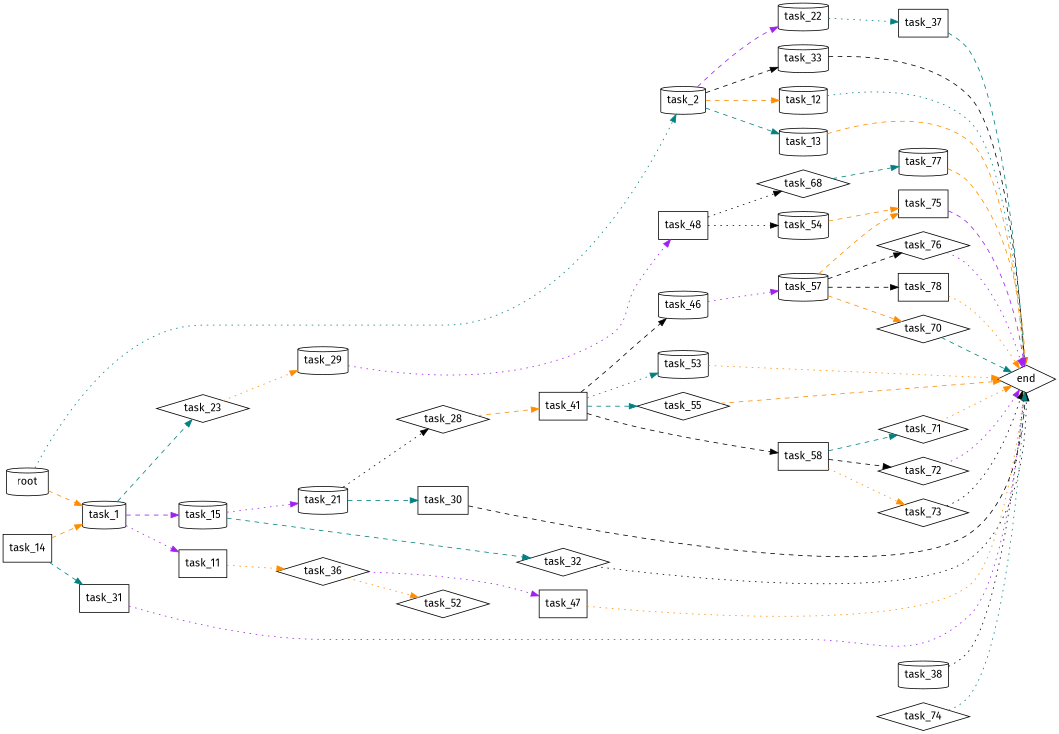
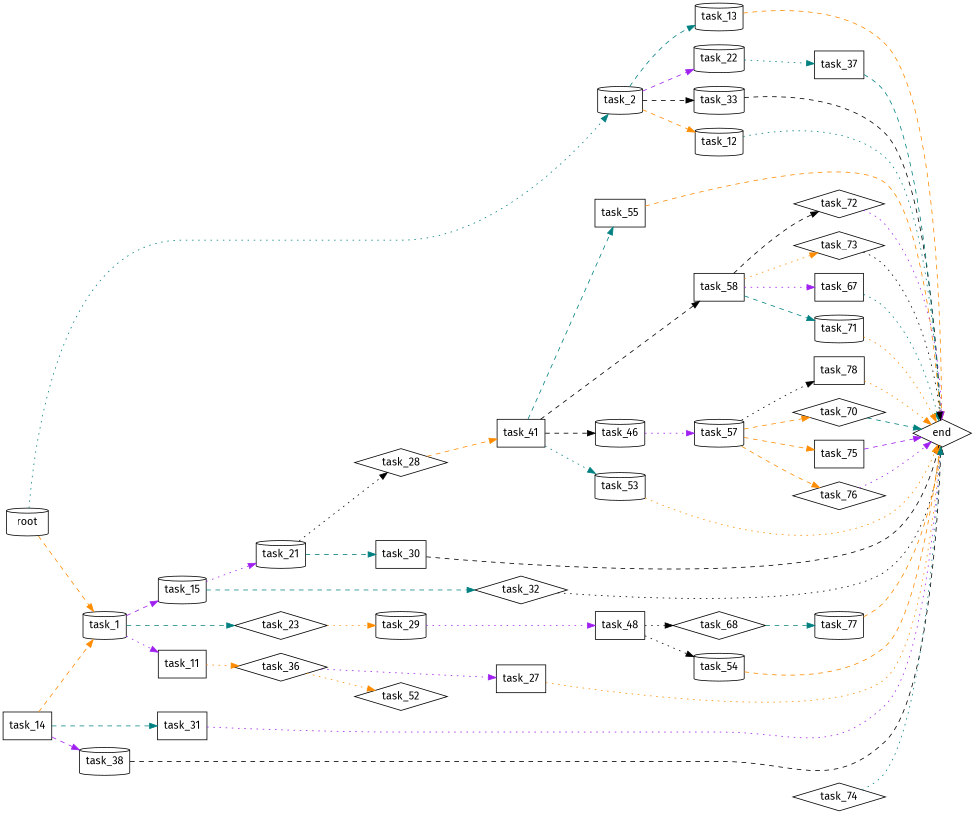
  digraph {
    fontname="Fira Sans"
    rankdir=LR
    node [fontname="Fira Sans" shape=cylinder]
    edge [color=darkorange fontname="Fira Sans" style=dashed]
    root
    task_1
    task_2
    task_11 [shape=box]
    task_15
    task_23 [shape=diamond]
    task_12
    task_13
    task_22
    task_33
    task_36 [shape=diamond]
    task_14 [shape=box]
    task_31 [shape=box]
    task_38
    task_21
    task_32 [shape=diamond]
    task_29
    end [shape=diamond]
    task_37 [shape=box]
-   task_47 [shape=box]
+   task_47 [shape=box label=task_27]
    task_52 [shape=diamond]
    task_28 [shape=diamond]
    task_30 [shape=box]
    task_48 [shape=box]
    task_41 [shape=box]
    task_46
    task_53
-   task_55 [shape=diamond]
+   task_55 [shape=box]
    task_58 [shape=box]
    task_54
    task_68 [shape=diamond]
    task_57
-   task_71 [shape=diamond]
+   task_67 [shape=box]
+   task_71
    task_72 [shape=diamond]
    task_73 [shape=diamond]
    task_77
    task_74 [shape=diamond]
    task_70 [shape=diamond]
    task_75 [shape=box]
    task_76 [shape=diamond]
    task_78 [shape=box]
    root -> task_1
    root -> task_2 [color=teal style=dotted]
    task_1 -> task_11 [color=purple style=dotted]
    task_1 -> task_15 [color=purple]
    task_1 -> task_23 [color=teal]
    task_2 -> task_12
    task_2 -> task_13 [color=teal]
    task_2 -> task_22 [color=purple]
    task_2 -> task_33 [color=black]
    task_11 -> task_36 [style=dotted]
    task_15 -> task_21 [color=purple style=dotted]
    task_15 -> task_32 [color=teal]
    task_23 -> task_29 [style=dotted]
    task_12 -> end [color=teal style=dotted]
    task_13 -> end
    task_22 -> task_37 [color=teal style=dotted]
    task_33 -> end [color=black]
    task_36 -> task_47 [color=purple style=dotted]
    task_36 -> task_52 [style=dotted]
    task_14 -> task_1
    task_14 -> task_31 [color=teal]
+   task_14 -> task_38 [color=purple]
    task_31 -> end [color=purple style=dotted]
-   task_38 -> end [color=black style=dotted]
+   task_38 -> end [color=black]
    task_21 -> task_28 [color=black style=dotted]
    task_21 -> task_30 [color=teal]
    task_32 -> end [color=black style=dotted]
    task_29 -> task_48 [color=purple style=dotted]
    task_37 -> end [color=teal]
    task_47 -> end [style=dotted]
    task_28 -> task_41
    task_30 -> end [color=black]
    task_48 -> task_54 [color=black style=dotted]
    task_48 -> task_68 [color=black style=dotted]
    task_41 -> task_46 [color=black]
    task_41 -> task_53 [color=teal style=dotted]
    task_41 -> task_55 [color=teal]
    task_41 -> task_58 [color=black]
    task_46 -> task_57 [color=purple style=dotted]
    task_53 -> end [style=dotted]
    task_55 -> end
+   task_58 -> task_67 [color=purple style=dotted]
    task_58 -> task_71 [color=teal]
    task_58 -> task_72 [color=black]
    task_58 -> task_73 [style=dotted]
-   task_54 -> task_75
+   task_54 -> end
    task_68 -> task_77 [color=teal]
    task_57 -> task_70
    task_57 -> task_75
-   task_57 -> task_76 [color=black]
-   task_57 -> task_78 [color=black]
+   task_57 -> task_76
+   task_57 -> task_78 [color=black style=dotted]
+   task_67 -> end [color=teal style=dotted]
    task_71 -> end [style=dotted]
    task_72 -> end [color=purple style=dotted]
    task_73 -> end [color=black style=dotted]
    task_77 -> end
    task_74 -> end [color=teal style=dotted]
    task_70 -> end [color=teal]
    task_75 -> end [color=purple]
    task_76 -> end [color=purple style=dotted]
    task_78 -> end [style=dotted]
  }
